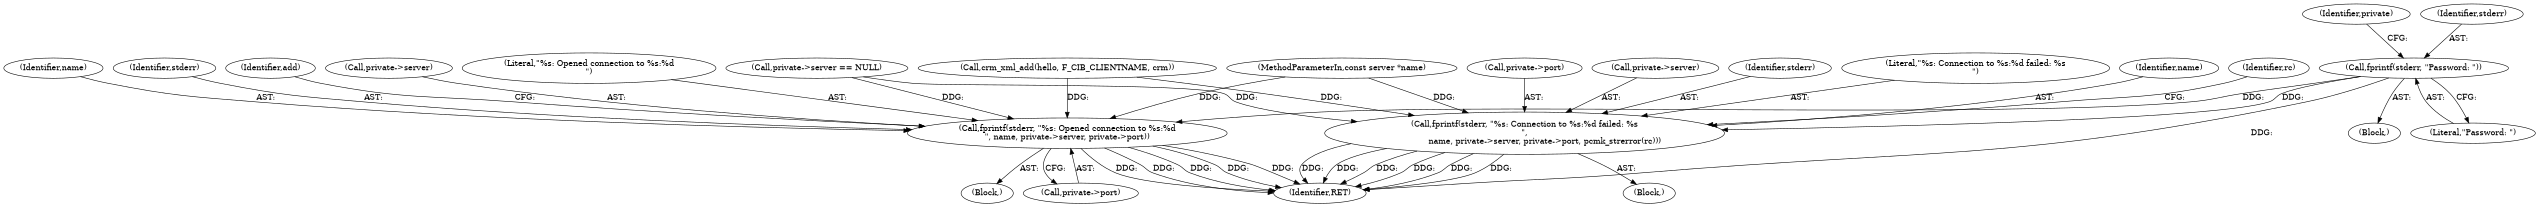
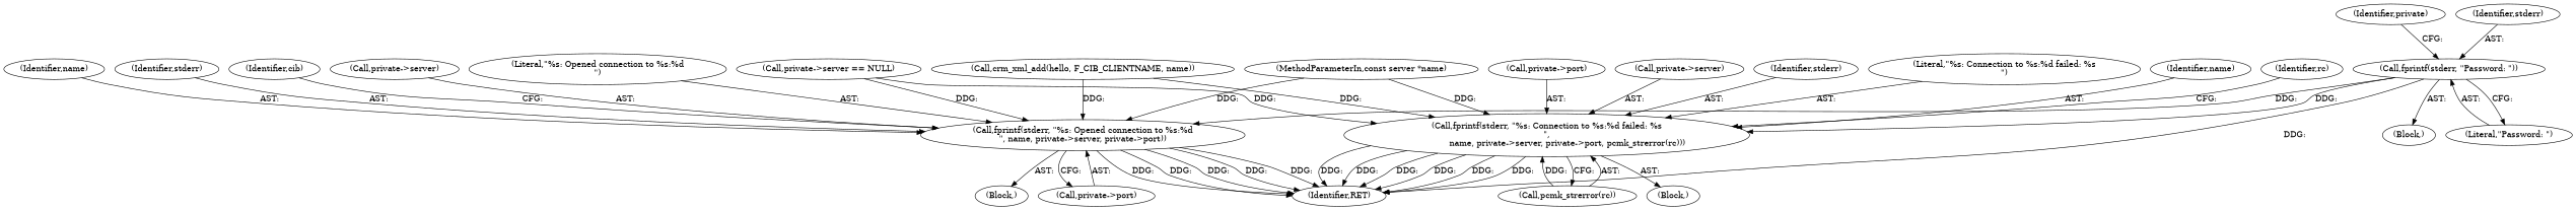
  digraph {
    n1 [label="(Call,fprintf(stderr, \"Password: \"))"]
    n2 [label="(Call,fprintf(stderr, \"%s: Opened connection to %s:%d\n\", name, private->server, private->port))"]
    n3 [label="(Call,fprintf(stderr, \"%s: Connection to %s:%d failed: %s\n\",\n                name, private->server, private->port, pcmk_strerror(rc)))"]
    n4 [label="(Identifier,RET)"]
    n5 [label="(Literal,\"Password: \")"]
    n6 [label="(Block,)"]
    n7 [label="(Block,)"]
    n8 [label="(Call,private->port)"]
    n9 [label="(Block,)"]
+   n10 [label="(Call,pcmk_strerror(rc))"]
    n11 [label="(Call,private->port)"]
    n12 [label="(Identifier,name)"]
    n13 [label="(Identifier,private)"]
    n14 [label="(MethodParameterIn,const server *name)"]
    n15 [label="(Call,private->server)"]
    n16 [label="(Literal,\"%s: Opened connection to %s:%d\n\")"]
    n17 [label="(Identifier,stderr)"]
-   n18 [label="(Call,crm_xml_add(hello, F_CIB_CLIENTNAME, crm))"]
+   n18 [label="(Call,crm_xml_add(hello, F_CIB_CLIENTNAME, name))"]
    n19 [label="(Call,private->server == NULL)"]
    n20 [label="(Identifier,stderr)"]
    n21 [label="(Literal,\"%s: Connection to %s:%d failed: %s\n\")"]
    n22 [label="(Identifier,name)"]
    n23 [label="(Identifier,stderr)"]
-   n24 [label="(Identifier,add)"]
+   n24 [label="(Identifier,cib)"]
    n25 [label="(Call,private->server)"]
    n26 [label="(Identifier,rc)"]
    n1 -> n2 [label="DDG: "]
    n1 -> n3 [label="DDG: "]
    n1 -> n4 [label="DDG: "]
    n1 -> n5 [label="CFG: "]
    n1 -> n6 [label="AST: "]
    n2 -> n4 [label="DDG: "]
    n2 -> n4 [label="DDG: "]
    n2 -> n4 [label="DDG: "]
    n2 -> n4 [label="DDG: "]
    n2 -> n4 [label="DDG: "]
    n2 -> n7 [label="AST: "]
    n2 -> n8 [label="CFG: "]
    n3 -> n4 [label="DDG: "]
    n3 -> n4 [label="DDG: "]
    n3 -> n4 [label="DDG: "]
    n3 -> n4 [label="DDG: "]
    n3 -> n4 [label="DDG: "]
    n3 -> n4 [label="DDG: "]
    n3 -> n9 [label="AST: "]
+   n3 -> n10 [label="CFG: "]
    n5 -> n1 [label="AST: "]
    n8 -> n2 [label="AST: "]
+   n10 -> n3 [label="AST: "]
+   n10 -> n3 [label="DDG: "]
    n11 -> n3 [label="AST: "]
    n12 -> n2 [label="AST: "]
    n13 -> n1 [label="CFG: "]
    n14 -> n2 [label="DDG: "]
    n14 -> n3 [label="DDG: "]
    n15 -> n3 [label="AST: "]
    n16 -> n2 [label="AST: "]
    n17 -> n3 [label="AST: "]
    n18 -> n2 [label="DDG: "]
    n18 -> n3 [label="DDG: "]
    n19 -> n2 [label="DDG: "]
    n19 -> n3 [label="DDG: "]
    n20 -> n1 [label="AST: "]
    n21 -> n3 [label="AST: "]
    n22 -> n3 [label="AST: "]
    n23 -> n2 [label="AST: "]
    n24 -> n2 [label="CFG: "]
    n25 -> n2 [label="AST: "]
    n26 -> n3 [label="CFG: "]
  }
